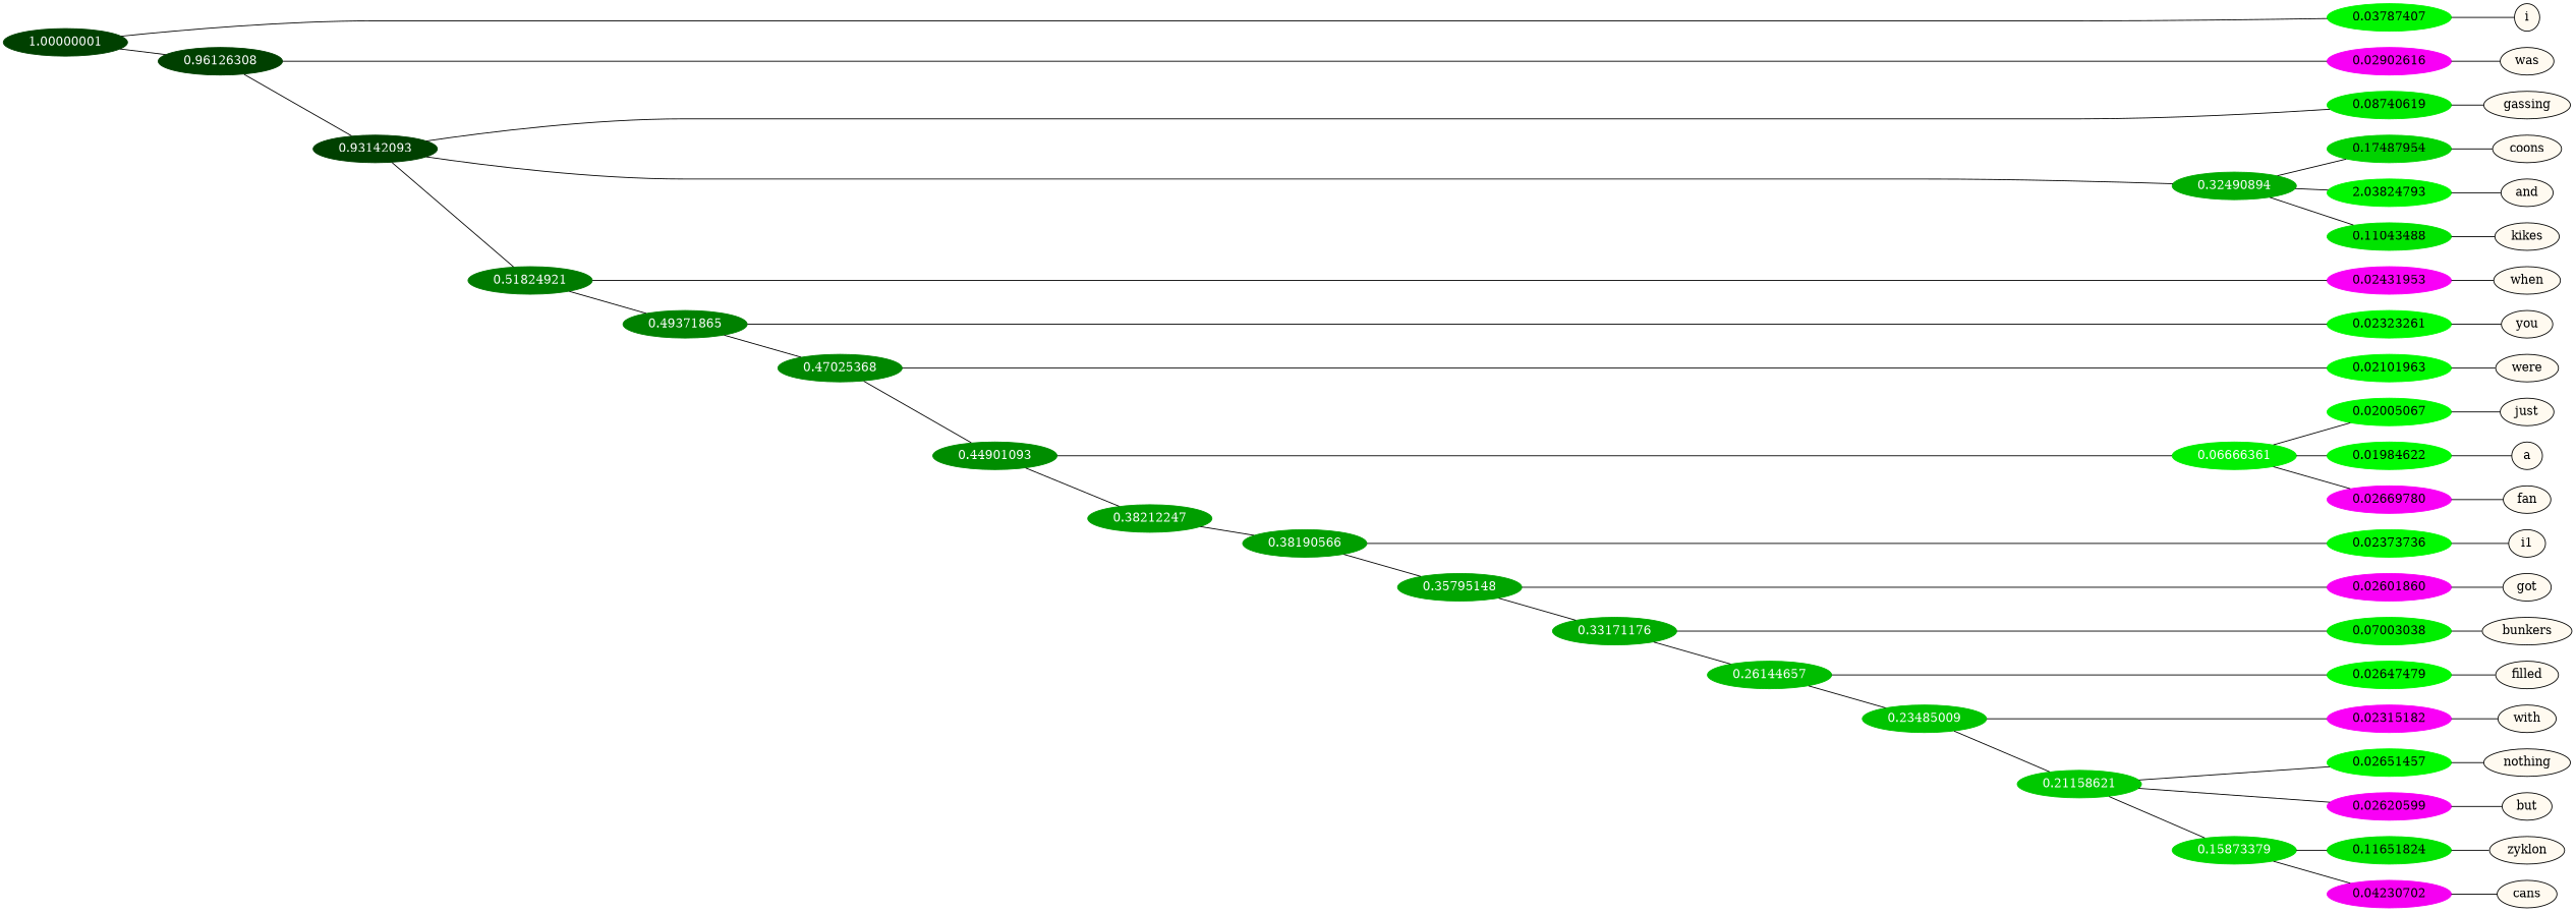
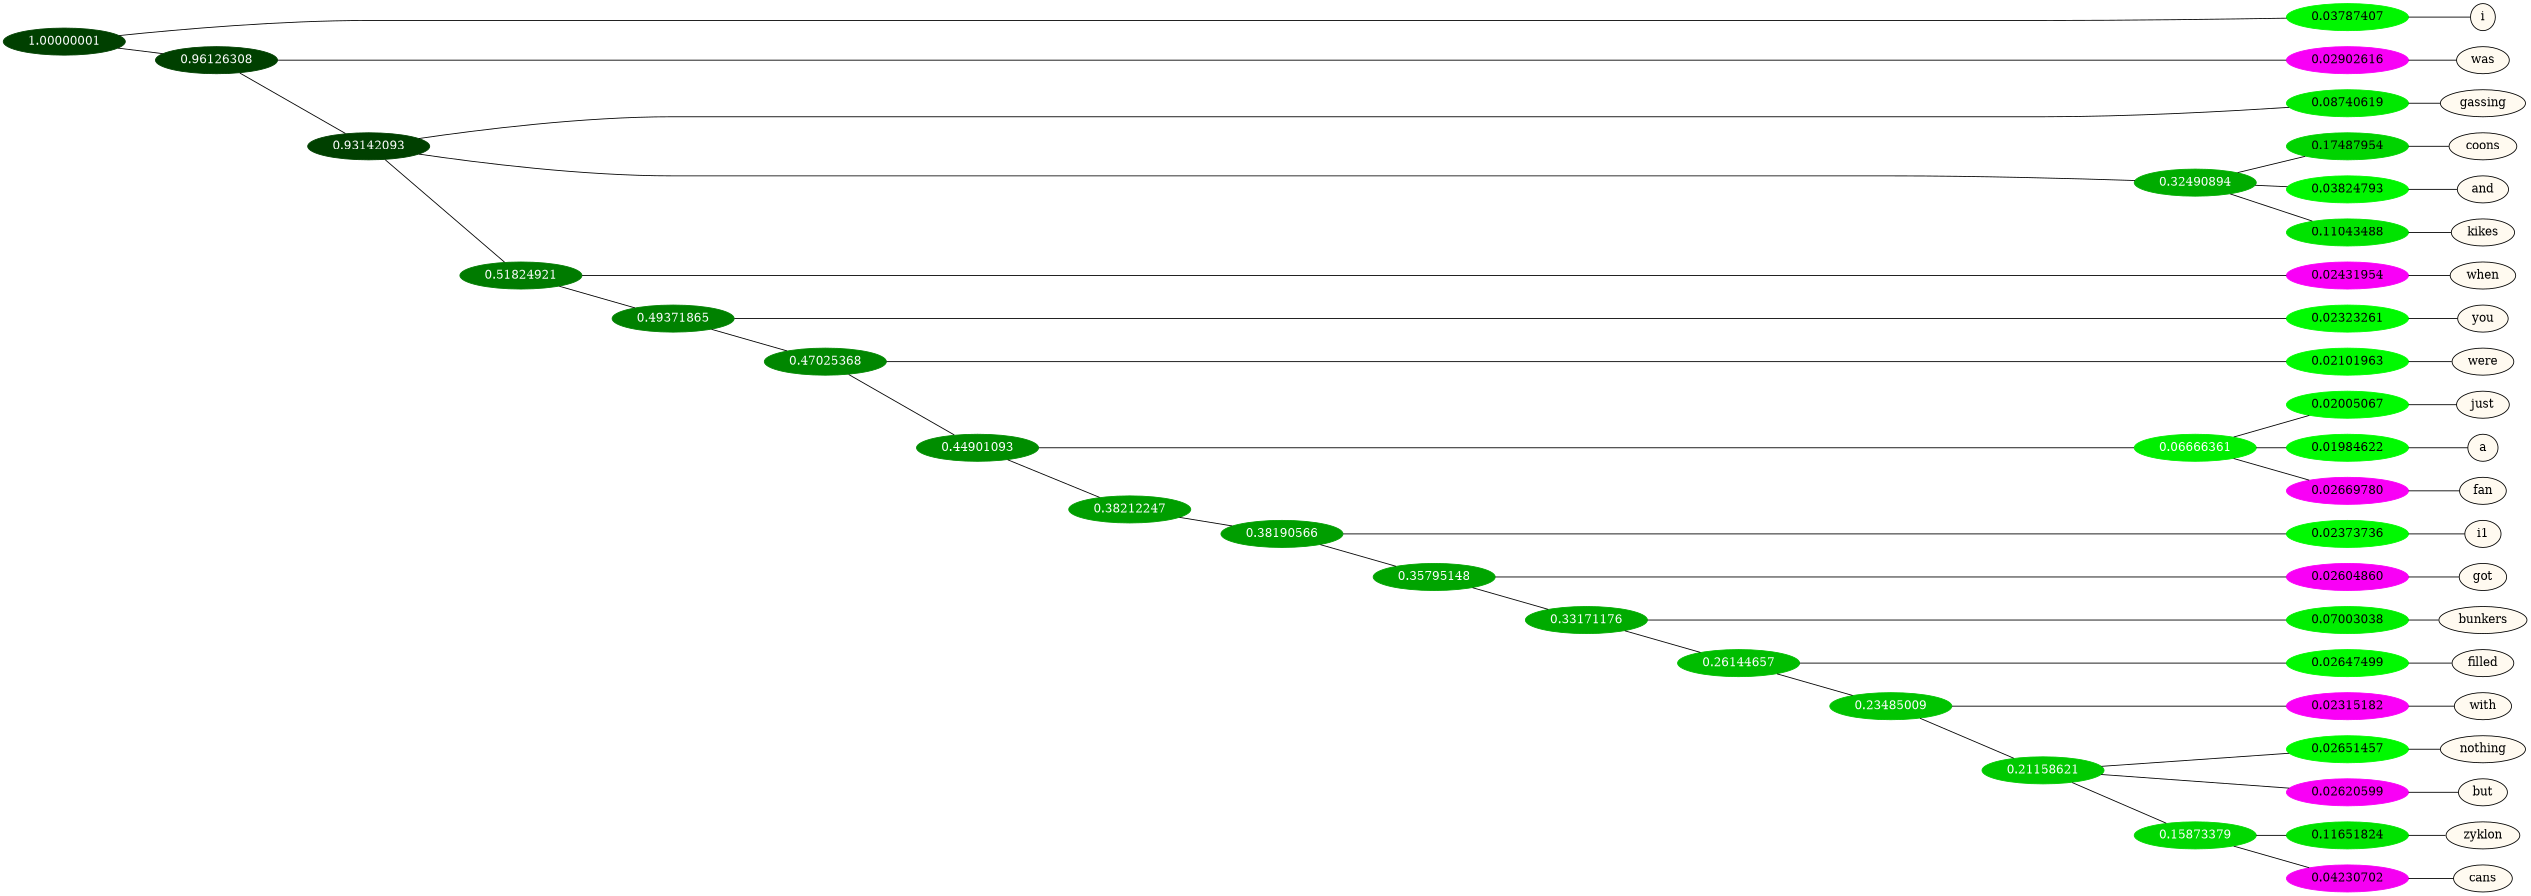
  graph {
    rankdir=LR
    node [color=black format=png nodesep=0.001 ordering=out overlap_scaling=0.01 ranksep=0.001 style=filled]
    n1 [fillcolor=floralwhite height=0.15 label=i style="filled,solid" width=0.15]
    n2 [fillcolor=floralwhite height=0.15 label=was style="filled,solid" width=0.15]
    n3 [fillcolor=floralwhite height=0.15 label=gassing style="filled,solid" width=0.15]
    n4 [fillcolor=floralwhite height=0.15 label=coons style="filled,solid" width=0.15]
    n5 [fillcolor=floralwhite height=0.15 label=and style="filled,solid" width=0.15]
    n6 [fillcolor=floralwhite height=0.15 label=kikes style="filled,solid" width=0.15]
    n7 [fillcolor=floralwhite height=0.15 label=when style="filled,solid" width=0.15]
    n8 [fillcolor=floralwhite height=0.15 label=you style="filled,solid" width=0.15]
    n9 [fillcolor=floralwhite height=0.15 label=were style="filled,solid" width=0.15]
    n10 [fillcolor=floralwhite height=0.15 label=just style="filled,solid" width=0.15]
    n11 [fillcolor=floralwhite height=0.15 label=a style="filled,solid" width=0.15]
    n12 [fillcolor=floralwhite height=0.15 label=fan style="filled,solid" width=0.15]
    n13 [fillcolor=floralwhite height=0.15 label=i1 style="filled,solid" width=0.15]
    n14 [fillcolor=floralwhite height=0.15 label=got style="filled,solid" width=0.15]
    n15 [fillcolor=floralwhite height=0.15 label=bunkers style="filled,solid" width=0.15]
    n16 [fillcolor=floralwhite height=0.15 label=filled style="filled,solid" width=0.15]
    n17 [fillcolor=floralwhite height=0.15 label=with style="filled,solid" width=0.15]
    n18 [fillcolor=floralwhite height=0.15 label=nothing style="filled,solid" width=0.15]
    n19 [fillcolor=floralwhite height=0.15 label=but style="filled,solid" width=0.15]
    n20 [fillcolor=floralwhite height=0.15 label=zyklon style="filled,solid" width=0.15]
    n21 [fillcolor=floralwhite height=0.15 label=cans style="filled,solid" width=0.15]
    n22 [color="0.334 1.000 0.962" fontcolor=black height=0.15 label=0.03787407 width=0.15]
    n23 [color="0.835 1.000 0.971" fontcolor=black height=0.15 label=0.02902616 width=0.15]
    n24 [color="0.334 1.000 0.913" fontcolor=black height=0.15 label=0.08740619 width=0.15]
    n25 [color="0.334 1.000 0.825" fontcolor=black height=0.15 label=0.17487954 width=0.15]
-   n26 [color="0.334 1.000 0.962" fontcolor=black height=0.15 label=2.03824793 width=0.15]
+   n26 [color="0.334 1.000 0.962" fontcolor=black height=0.15 label=0.03824793 width=0.15]
    n27 [color="0.334 1.000 0.890" fontcolor=black height=0.15 label=0.11043488 width=0.15]
-   n28 [color="0.835 1.000 0.976" fontcolor=black height=0.15 label=0.02431953 width=0.15]
+   n28 [color="0.835 1.000 0.976" fontcolor=black height=0.15 label=0.02431954 width=0.15]
    n29 [color="0.334 1.000 0.977" fontcolor=black height=0.15 label=0.02323261 width=0.15]
    n30 [color="0.334 1.000 0.979" fontcolor=black height=0.15 label=0.02101963 width=0.15]
    n31 [color="0.334 1.000 0.980" fontcolor=black height=0.15 label=0.02005067 width=0.15]
    n32 [color="0.334 1.000 0.980" fontcolor=black height=0.15 label=0.01984622 width=0.15]
    n33 [color="0.835 1.000 0.973" fontcolor=black height=0.15 label=0.02669780 width=0.15]
    n34 [color="0.334 1.000 0.976" fontcolor=black height=0.15 label=0.02373736 width=0.15]
-   n35 [color="0.835 1.000 0.974" fontcolor=black height=0.15 label=0.02601860 width=0.15]
+   n35 [color="0.835 1.000 0.974" fontcolor=black height=0.15 label=0.02604860 width=0.15]
    n36 [color="0.334 1.000 0.930" fontcolor=black height=0.15 label=0.07003038 width=0.15]
-   n37 [color="0.334 1.000 0.974" fontcolor=black height=0.15 label=0.02647479 width=0.15]
+   n37 [color="0.334 1.000 0.974" fontcolor=black height=0.15 label=0.02647499 width=0.15]
    n38 [color="0.835 1.000 0.977" fontcolor=black height=0.15 label=0.02315182 width=0.15]
    n39 [color="0.334 1.000 0.973" fontcolor=black height=0.15 label=0.02651457 width=0.15]
    n40 [color="0.835 1.000 0.974" fontcolor=black height=0.15 label=0.02620599 width=0.15]
    n41 [color="0.334 1.000 0.883" fontcolor=black height=0.15 label=0.11651824 width=0.15]
    n42 [color="0.835 1.000 0.958" fontcolor=black height=0.15 label=0.04230702 width=0.15]
    n43 [color="0.334 1.000 0.250" fontcolor=grey99 height=0.15 label=1.00000001 width=0.15]
    n44 [color="0.334 1.000 0.250" fontcolor=grey99 height=0.15 label=0.96126308 width=0.15]
    n45 [color="0.334 1.000 0.250" fontcolor=grey99 height=0.15 label=0.93142093 width=0.15]
    n46 [color="0.334 1.000 0.675" fontcolor=grey99 height=0.15 label=0.32490894 width=0.15]
    n47 [color="0.334 1.000 0.482" fontcolor=grey99 height=0.15 label=0.51824921 width=0.15]
    n48 [color="0.334 1.000 0.506" fontcolor=grey99 height=0.15 label=0.49371865 width=0.15]
    n49 [color="0.334 1.000 0.530" fontcolor=grey99 height=0.15 label=0.47025368 width=0.15]
    n50 [color="0.334 1.000 0.551" fontcolor=grey99 height=0.15 label=0.44901093 width=0.15]
    n51 [color="0.334 1.000 0.933" fontcolor=grey99 height=0.15 label=0.06666361 width=0.15]
    n52 [color="0.334 1.000 0.618" fontcolor=grey99 height=0.15 label=0.38212247 width=0.15]
    n53 [color="0.334 1.000 0.618" fontcolor=grey99 height=0.15 label=0.38190566 width=0.15]
    n54 [color="0.334 1.000 0.642" fontcolor=grey99 height=0.15 label=0.35795148 width=0.15]
    n55 [color="0.334 1.000 0.668" fontcolor=grey99 height=0.15 label=0.33171176 width=0.15]
    n56 [color="0.334 1.000 0.739" fontcolor=grey99 height=0.15 label=0.26144657 width=0.15]
    n57 [color="0.334 1.000 0.765" fontcolor=grey99 height=0.15 label=0.23485009 width=0.15]
    n58 [color="0.334 1.000 0.788" fontcolor=grey99 height=0.15 label=0.21158621 width=0.15]
    n59 [color="0.334 1.000 0.841" fontcolor=grey99 height=0.15 label=0.15873379 width=0.15]
    subgraph sub_1 {
      rank=same
      n1
      n2
      n3
      n4
      n5
      n6
      n7
      n8
      n9
      n10
      n11
      n12
      n13
      n14
      n15
      n16
      n17
      n18
      n19
      n20
      n21
    }
    subgraph sub_2 {
      rank=same
      n22
      n23
      n24
      n25
      n26
      n27
      n28
      n29
      n30
      n31
      n32
      n33
      n34
      n35
      n36
      n37
      n38
      n39
      n40
      n41
      n42
    }
    n22 -- n1
    n23 -- n2
    n24 -- n3
    n25 -- n4
    n26 -- n5
    n27 -- n6
    n28 -- n7
    n29 -- n8
    n30 -- n9
    n31 -- n10
    n32 -- n11
    n33 -- n12
    n34 -- n13
    n35 -- n14
    n36 -- n15
    n37 -- n16
    n38 -- n17
    n39 -- n18
    n40 -- n19
    n41 -- n20
    n42 -- n21
    n43 -- n22
    n43 -- n44
    n44 -- n23
    n44 -- n45
    n45 -- n24
    n45 -- n46
    n45 -- n47
    n46 -- n25
    n46 -- n26
    n46 -- n27
    n47 -- n28
    n47 -- n48
    n48 -- n29
    n48 -- n49
    n49 -- n30
    n49 -- n50
    n50 -- n51
    n50 -- n52
    n51 -- n31
    n51 -- n32
    n51 -- n33
    n52 -- n53
    n53 -- n34
    n53 -- n54
    n54 -- n35
    n54 -- n55
    n55 -- n36
    n55 -- n56
    n56 -- n37
    n56 -- n57
    n57 -- n38
    n57 -- n58
    n58 -- n39
    n58 -- n40
    n58 -- n59
    n59 -- n41
    n59 -- n42
  }
